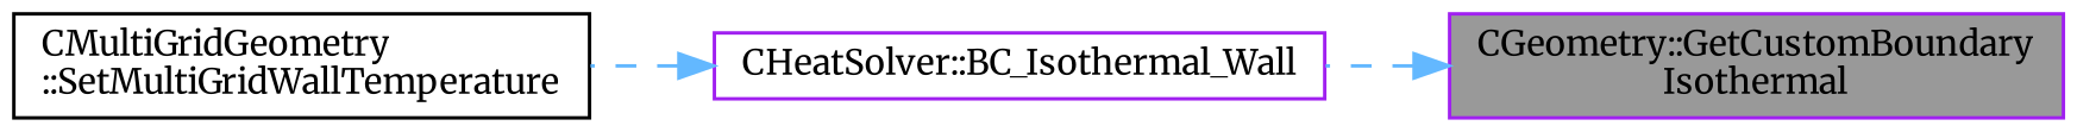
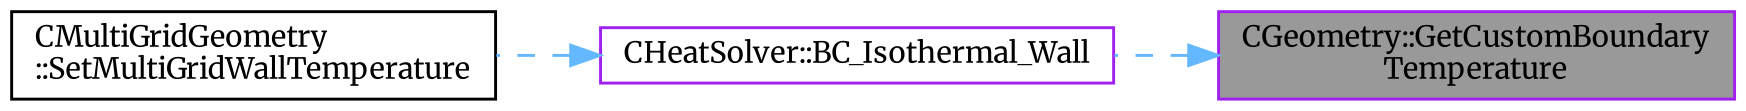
  digraph {
    fontname=Merriweather
    rankdir=RL
    node [color=purple fillcolor=white fontname=Merriweather fontsize=10 shape=box style=filled]
    edge [color=steelblue1 dir=back fontname=Merriweather fontsize=10 labelfontname=Helvetica labelfontsize=10 style=dashed]
-   n1 [fillcolor=grey60 fontcolor=black height=0.2 label="CGeometry::GetCustomBoundary\lIsothermal" width=0.4]
+   n1 [fillcolor=grey60 fontcolor=black height=0.2 label="CGeometry::GetCustomBoundary\lTemperature" width=0.4]
    n2 [height=0.2 label="CHeatSolver::BC_Isothermal_Wall" width=0.4]
    n3 [color=black height=0.2 label="CMultiGridGeometry\l::SetMultiGridWallTemperature" width=0.4]
    n1 -> n2
    n2 -> n3
  }
